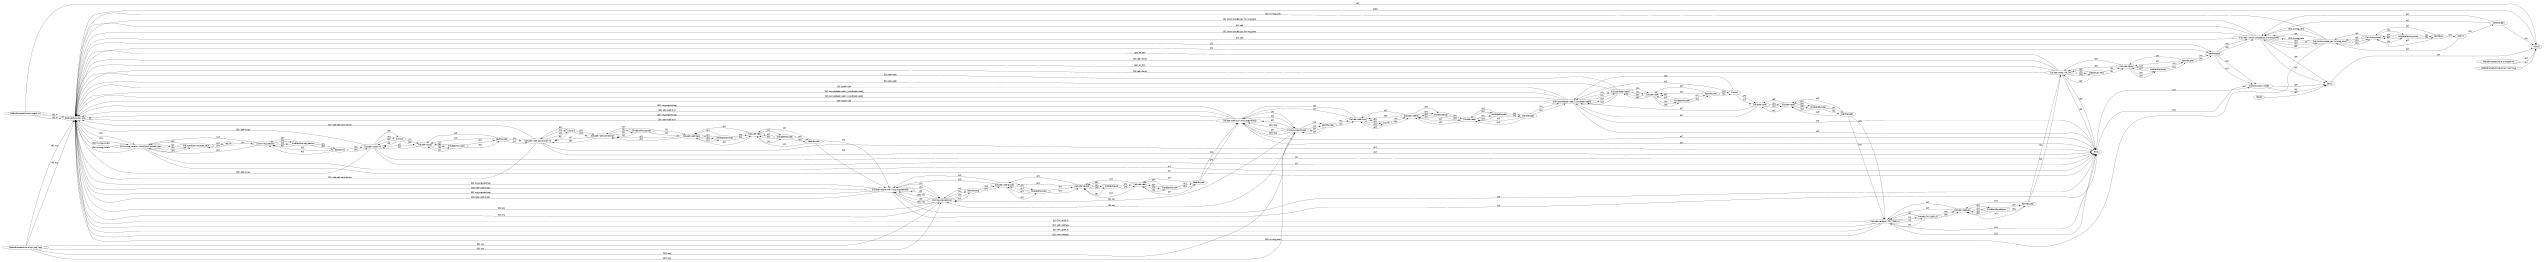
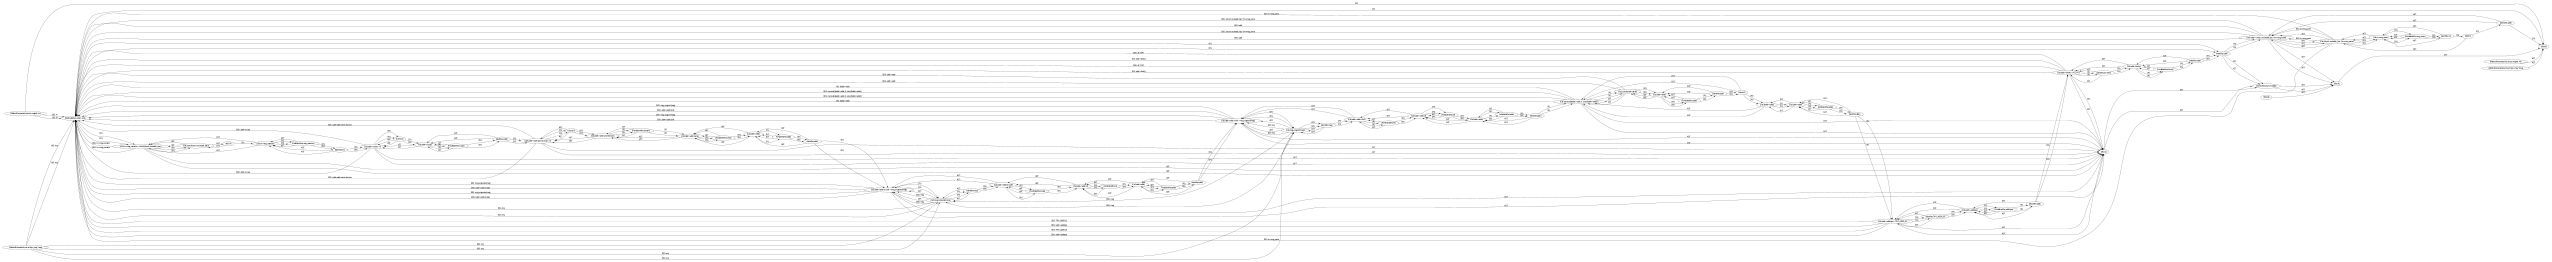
  digraph {
    fontname=Roboto
    rankdir=LR
    node [fontname=Roboto]
    edge [fontname=Roboto]
    n1 [label="(MethodReturn,static void)"]
    n2 [label="(Call,m->msg_namelen = sizeof(struct sockaddr_tipc))"]
    n3 [label="(Identifier,addr)"]
    1000102
    n5 [label="(Block,)"]
    n6 [label="(Call,sizeof(struct sockaddr_tipc))"]
    n7 [label="(Call,*addr = (struct sockaddr_tipc *)m->msg_name)"]
    n8 [label="(ControlStructure,if (addr))"]
    n9 [label="(MethodParameterIn,struct msghdr *m)"]
    n10 [label="(MethodParameterOut,struct msghdr *m)"]
    n11 [label="(MethodParameterIn,struct tipc_msg *msg)"]
    n12 [label="(Call,msg_orignode(msg))"]
    n13 [label="(Call,msg_origport(msg))"]
    n14 [label="(Call,addr->addr.id.node = msg_orignode(msg))"]
    n15 [label="(Identifier,msg)"]
    n16 [label="(Call,addr->addr.id.ref = msg_origport(msg))"]
    n17 [label="(Identifier,msg)"]
    n18 [label="(MethodParameterOut,struct tipc_msg *msg)"]
    n19 [label="(FieldIdentifier,id)"]
    n20 [label="(Call,addr->addr.id)"]
    n21 [label="(Call,addr->addr)"]
    n22 [label="(Call,addr->addr.id.node)"]
    n23 [label="(FieldIdentifier,addr)"]
    n24 [label="(FieldIdentifier,node)"]
    n25 [label="(Identifier,addr)"]
    n26 [label="(FieldIdentifier,name)"]
    n27 [label="(Call,addr->addr.name)"]
    n28 [label="(Call,addr->addr)"]
    n29 [label="(Call,addr->addr.name.domain)"]
    n30 [label="(FieldIdentifier,addr)"]
-   n31 [label="(FieldIdentifier,orignode)"]
+   n31 [label="(FieldIdentifier,domain)"]
    n32 [label="(Call,addr->addr.name.domain = 0)"]
    n33 [label="(Literal,0)"]
    n34 [label="(Identifier,addr)"]
    n35 [label="(Literal,0)"]
    n36 [label="(Call,addr->scope = 0)"]
    n37 [label="(Call,addr->scope)"]
    n38 [label="(FieldIdentifier,scope)"]
    n39 [label="(Identifier,addr)"]
    1000176
    n41 [label="(Call,m->msg_namelen)"]
    n42 [label="(FieldIdentifier,msg_namelen)"]
    n43 [label="(Identifier,m)"]
    n44 [label="(Block,)"]
    n45 [label="(Call,(struct sockaddr_tipc *)m->msg_name)"]
    n46 [label="(Call,m->msg_name)"]
    n47 [label="(Identifier,addr)"]
    n48 [label="(FieldIdentifier,msg_name)"]
    n49 [label="(Identifier,m)"]
    1000110
    n51 [label="(Identifier,AF_TIPC)"]
    n52 [label="(Call,addr->family = AF_TIPC)"]
    n53 [label="(Call,addr->family)"]
    n54 [label="(FieldIdentifier,family)"]
    n55 [label="(Identifier,addr)"]
    n56 [label="(Identifier,TIPC_ADDR_ID)"]
    n57 [label="(Call,addr->addrtype = TIPC_ADDR_ID)"]
    n58 [label="(Call,addr->addrtype)"]
    n59 [label="(FieldIdentifier,addrtype)"]
    n60 [label="(Identifier,addr)"]
    n61 [label="(Call,addr->addr)"]
    n62 [label="(FieldIdentifier,addr)"]
    n63 [label="(Call,&addr->addr)"]
    n64 [label="(Identifier,addr)"]
    n65 [label="(Call,memset(&addr->addr, 0, sizeof(addr->addr)))"]
    n66 [label="(Call,sizeof(addr->addr))"]
    n67 [label="(Call,addr->addr)"]
    n68 [label="(Literal,0)"]
    n69 [label="(FieldIdentifier,addr)"]
    n70 [label="(Identifier,addr)"]
    n71 [label="(FieldIdentifier,id)"]
    n72 [label="(Call,addr->addr.id)"]
    n73 [label="(Call,addr->addr)"]
    n74 [label="(Call,addr->addr.id.ref)"]
    n75 [label="(FieldIdentifier,addr)"]
-   n76 [label="(Call,ref)"]
+   n76 [label="(FieldIdentifier,ref)"]
    n77 [label="(Identifier,addr)"]
    1000106
    n1 -> n2 [label="CFG: "]
    n1 -> n2 [label="CFG: "]
    n1 -> n3 [label="CFG: "]
    n1 -> n3 [label="CFG: "]
-   n1 -> 1000102 [label="ADDR: "]
+   n1 -> 1000102 [label="AST: "]
    n2 -> n1 [label="DDG: m->msg_namelen"]
    n2 -> n1 [label="DDG: m->msg_namelen"]
    n2 -> n5 [label="AST: "]
    n2 -> n5 [label="AST: "]
    n2 -> n6 [label="CFG: "]
    n2 -> n6 [label="CFG: "]
    n3 -> n7 [label="CFG: "]
    n3 -> n7 [label="CFG: "]
    n3 -> n8 [label="AST: "]
    n3 -> n8 [label="AST: "]
    n5 -> n8 [label="AST: "]
    n5 -> n8 [label="AST: "]
    n6 -> n2 [label="AST: "]
    n6 -> n2 [label="AST: "]
    n6 -> 1000176 [label="AST: "]
    n7 -> n1 [label="DDG: addr"]
    n7 -> n1 [label="DDG: (struct sockaddr_tipc *)m->msg_name"]
    n7 -> n1 [label="DDG: addr"]
    n7 -> n1 [label="DDG: (struct sockaddr_tipc *)m->msg_name"]
    n7 -> n44 [label="AST: "]
    n7 -> n44 [label="AST: "]
    n7 -> n45 [label="CFG: "]
    n7 -> n45 [label="CFG: "]
    n8 -> n44 [label="AST: "]
    n8 -> n44 [label="AST: "]
    n9 -> n1 [label="DDG: m"]
    n9 -> n1 [label="DDG: m"]
    n9 -> 1000102 [label="AST: "]
    n10 -> 1000102 [label="AST: "]
    n11 -> n1 [label="DDG: msg"]
    n11 -> n1 [label="DDG: msg"]
    n11 -> n12 [label="DDG: msg"]
    n11 -> n12 [label="DDG: msg"]
    n11 -> n13 [label="DDG: msg"]
    n11 -> n13 [label="DDG: msg"]
    n12 -> n1 [label="DDG: msg"]
    n12 -> n1 [label="DDG: msg"]
    n12 -> n14 [label="AST: "]
    n12 -> n14 [label="DDG: msg"]
    n12 -> n14 [label="AST: "]
    n12 -> n14 [label="DDG: msg"]
    n12 -> n15 [label="CFG: "]
    n12 -> n15 [label="CFG: "]
    n13 -> n12 [label="DDG: msg"]
    n13 -> n12 [label="DDG: msg"]
    n13 -> n16 [label="AST: "]
    n13 -> n16 [label="DDG: msg"]
    n13 -> n16 [label="AST: "]
    n13 -> n16 [label="DDG: msg"]
    n13 -> n17 [label="CFG: "]
    n13 -> n17 [label="CFG: "]
    n14 -> n1 [label="DDG: addr->addr.id.node"]
    n14 -> n1 [label="DDG: msg_orignode(msg)"]
    n14 -> n1 [label="DDG: addr->addr.id.node"]
    n14 -> n1 [label="DDG: msg_orignode(msg)"]
    n14 -> n5 [label="AST: "]
    n14 -> n5 [label="AST: "]
    n14 -> n12 [label="CFG: "]
    n14 -> n12 [label="CFG: "]
    n15 -> n12 [label="AST: "]
    n15 -> n12 [label="AST: "]
    n15 -> n22 [label="CFG: "]
    n15 -> n22 [label="CFG: "]
    n16 -> n1 [label="DDG: msg_origport(msg)"]
    n16 -> n1 [label="DDG: addr->addr.id.ref"]
    n16 -> n1 [label="DDG: msg_origport(msg)"]
    n16 -> n1 [label="DDG: addr->addr.id.ref"]
    n16 -> n5 [label="AST: "]
    n16 -> n5 [label="AST: "]
    n16 -> n13 [label="CFG: "]
    n16 -> n13 [label="CFG: "]
    n17 -> n13 [label="AST: "]
    n17 -> n13 [label="AST: "]
    n17 -> n74 [label="CFG: "]
    n17 -> n74 [label="CFG: "]
    n18 -> 1000102 [label="AST: "]
    n19 -> n20 [label="AST: "]
    n19 -> n20 [label="AST: "]
    n19 -> n21 [label="CFG: "]
    n19 -> n21 [label="CFG: "]
    n20 -> n19 [label="CFG: "]
    n20 -> n19 [label="CFG: "]
    n20 -> n22 [label="AST: "]
    n20 -> n22 [label="AST: "]
    n21 -> n20 [label="AST: "]
    n21 -> n20 [label="AST: "]
    n21 -> n23 [label="CFG: "]
    n21 -> n23 [label="CFG: "]
    n22 -> n14 [label="AST: "]
    n22 -> n14 [label="AST: "]
    n22 -> n24 [label="CFG: "]
    n22 -> n24 [label="CFG: "]
    n23 -> n21 [label="AST: "]
    n23 -> n21 [label="AST: "]
    n23 -> n25 [label="CFG: "]
    n23 -> n25 [label="CFG: "]
    n24 -> n20 [label="CFG: "]
    n24 -> n20 [label="CFG: "]
    n24 -> n22 [label="AST: "]
    n24 -> n22 [label="AST: "]
    n25 -> n16 [label="CFG: "]
    n25 -> n16 [label="CFG: "]
    n25 -> n21 [label="AST: "]
    n25 -> n21 [label="AST: "]
    n26 -> n27 [label="AST: "]
    n26 -> n27 [label="AST: "]
    n26 -> n28 [label="CFG: "]
    n26 -> n28 [label="CFG: "]
    n27 -> n26 [label="CFG: "]
    n27 -> n26 [label="CFG: "]
    n27 -> n29 [label="AST: "]
    n27 -> n29 [label="AST: "]
    n28 -> n27 [label="AST: "]
    n28 -> n27 [label="AST: "]
    n28 -> n30 [label="CFG: "]
    n28 -> n30 [label="CFG: "]
    n29 -> n31 [label="CFG: "]
    n29 -> n31 [label="CFG: "]
    n29 -> n32 [label="AST: "]
    n29 -> n32 [label="AST: "]
    n30 -> n28 [label="AST: "]
    n30 -> n28 [label="AST: "]
    n30 -> n34 [label="CFG: "]
    n30 -> n34 [label="CFG: "]
    n31 -> n27 [label="CFG: "]
    n31 -> n27 [label="CFG: "]
    n31 -> n29 [label="AST: "]
    n31 -> n29 [label="AST: "]
    n32 -> n1 [label="DDG: addr->addr.name.domain"]
    n32 -> n1 [label="DDG: addr->addr.name.domain"]
    n32 -> n5 [label="AST: "]
    n32 -> n5 [label="AST: "]
    n32 -> n33 [label="CFG: "]
    n32 -> n33 [label="CFG: "]
    n33 -> n29 [label="CFG: "]
    n33 -> n29 [label="CFG: "]
    n33 -> n32 [label="AST: "]
    n33 -> n32 [label="AST: "]
    n34 -> n14 [label="CFG: "]
    n34 -> n14 [label="CFG: "]
    n34 -> n28 [label="AST: "]
    n34 -> n28 [label="AST: "]
    n35 -> n36 [label="AST: "]
    n35 -> n36 [label="AST: "]
    n35 -> n37 [label="CFG: "]
    n35 -> n37 [label="CFG: "]
    n36 -> n1 [label="DDG: addr->scope"]
    n36 -> n1 [label="DDG: addr->scope"]
    n36 -> n5 [label="AST: "]
    n36 -> n5 [label="AST: "]
    n36 -> n35 [label="CFG: "]
    n36 -> n35 [label="CFG: "]
    n37 -> n36 [label="AST: "]
    n37 -> n36 [label="AST: "]
    n37 -> n38 [label="CFG: "]
    n37 -> n38 [label="CFG: "]
    n38 -> n37 [label="AST: "]
    n38 -> n37 [label="AST: "]
    n38 -> n39 [label="CFG: "]
    n38 -> n39 [label="CFG: "]
    n39 -> n32 [label="CFG: "]
    n39 -> n32 [label="CFG: "]
    n39 -> n37 [label="AST: "]
    n39 -> n37 [label="AST: "]
    1000176 -> n6 [label="AST: "]
    1000176 -> n41 [label="CFG: "]
    n41 -> n2 [label="AST: "]
    n41 -> n2 [label="AST: "]
    n41 -> n42 [label="CFG: "]
    n41 -> n42 [label="CFG: "]
    n42 -> n41 [label="AST: "]
    n42 -> n41 [label="AST: "]
    n42 -> n43 [label="CFG: "]
    n42 -> n43 [label="CFG: "]
    n43 -> n36 [label="CFG: "]
    n43 -> n36 [label="CFG: "]
    n43 -> n41 [label="AST: "]
    n43 -> n41 [label="AST: "]
    n44 -> 1000102 [label="AST: "]
    n45 -> n1 [label="DDG: m->msg_name"]
    n45 -> n1 [label="DDG: m->msg_name"]
    n45 -> n7 [label="AST: "]
    n45 -> n7 [label="DDG: m->msg_name"]
    n45 -> n7 [label="AST: "]
    n45 -> n7 [label="DDG: m->msg_name"]
    n45 -> n46 [label="CFG: "]
    n45 -> n46 [label="CFG: "]
    n46 -> n45 [label="AST: "]
    n46 -> n45 [label="AST: "]
    n46 -> n48 [label="CFG: "]
    n46 -> n48 [label="CFG: "]
    n47 -> 1000102 [label="CFG: "]
    n47 -> n7 [label="AST: "]
    n47 -> n7 [label="AST: "]
    n48 -> n46 [label="AST: "]
    n48 -> n46 [label="AST: "]
    n48 -> n49 [label="CFG: "]
    n48 -> n49 [label="CFG: "]
    n49 -> n46 [label="AST: "]
    n49 -> n46 [label="AST: "]
    n49 -> 1000110 [label="CFG: "]
    1000110 -> n45 [label="AST: "]
    1000110 -> n47 [label="CFG: "]
    n51 -> n52 [label="AST: "]
    n51 -> n52 [label="AST: "]
    n51 -> n53 [label="CFG: "]
    n51 -> n53 [label="CFG: "]
    n52 -> n1 [label="DDG: AF_TIPC"]
    n52 -> n1 [label="DDG: addr->family"]
    n52 -> n1 [label="DDG: AF_TIPC"]
    n52 -> n1 [label="DDG: addr->family"]
    n52 -> n5 [label="AST: "]
    n52 -> n5 [label="AST: "]
    n52 -> n51 [label="CFG: "]
    n52 -> n51 [label="CFG: "]
    n53 -> n52 [label="AST: "]
    n53 -> n52 [label="AST: "]
    n53 -> n54 [label="CFG: "]
    n53 -> n54 [label="CFG: "]
    n54 -> n53 [label="AST: "]
    n54 -> n53 [label="AST: "]
    n54 -> n55 [label="CFG: "]
    n54 -> n55 [label="CFG: "]
    n55 -> n3 [label="CFG: "]
    n55 -> n3 [label="CFG: "]
    n55 -> n53 [label="AST: "]
    n55 -> n53 [label="AST: "]
    n56 -> n57 [label="AST: "]
    n56 -> n57 [label="AST: "]
    n56 -> n58 [label="CFG: "]
    n56 -> n58 [label="CFG: "]
    n57 -> n1 [label="DDG: TIPC_ADDR_ID"]
    n57 -> n1 [label="DDG: addr->addrtype"]
    n57 -> n1 [label="DDG: TIPC_ADDR_ID"]
    n57 -> n1 [label="DDG: addr->addrtype"]
    n57 -> n5 [label="AST: "]
    n57 -> n5 [label="AST: "]
    n57 -> n56 [label="CFG: "]
    n57 -> n56 [label="CFG: "]
    n58 -> n57 [label="AST: "]
    n58 -> n57 [label="AST: "]
    n58 -> n59 [label="CFG: "]
    n58 -> n59 [label="CFG: "]
    n59 -> n58 [label="AST: "]
    n59 -> n58 [label="AST: "]
    n59 -> n60 [label="CFG: "]
    n59 -> n60 [label="CFG: "]
    n60 -> n52 [label="CFG: "]
    n60 -> n52 [label="CFG: "]
    n60 -> n58 [label="AST: "]
    n60 -> n58 [label="AST: "]
    n61 -> n62 [label="CFG: "]
    n61 -> n62 [label="CFG: "]
    n61 -> n63 [label="AST: "]
    n61 -> n63 [label="AST: "]
    n62 -> n61 [label="AST: "]
    n62 -> n61 [label="AST: "]
    n62 -> n64 [label="CFG: "]
    n62 -> n64 [label="CFG: "]
    n63 -> n61 [label="CFG: "]
    n63 -> n61 [label="CFG: "]
    n63 -> n65 [label="AST: "]
    n63 -> n65 [label="AST: "]
    n64 -> n57 [label="CFG: "]
    n64 -> n57 [label="CFG: "]
    n64 -> n61 [label="AST: "]
    n64 -> n61 [label="AST: "]
    n65 -> n1 [label="DDG: memset(&addr->addr, 0, sizeof(addr->addr))"]
    n65 -> n1 [label="DDG: &addr->addr"]
    n65 -> n1 [label="DDG: memset(&addr->addr, 0, sizeof(addr->addr))"]
    n65 -> n1 [label="DDG: &addr->addr"]
    n65 -> n5 [label="AST: "]
    n65 -> n5 [label="AST: "]
    n65 -> n66 [label="CFG: "]
    n65 -> n66 [label="CFG: "]
    n66 -> n1 [label="DDG: addr->addr"]
    n66 -> n1 [label="DDG: addr->addr"]
    n66 -> n65 [label="AST: "]
    n66 -> n65 [label="AST: "]
    n66 -> n67 [label="CFG: "]
    n66 -> n67 [label="CFG: "]
    n67 -> n66 [label="AST: "]
    n67 -> n66 [label="AST: "]
    n67 -> n69 [label="CFG: "]
    n67 -> n69 [label="CFG: "]
    n68 -> n63 [label="CFG: "]
    n68 -> n63 [label="CFG: "]
    n68 -> n65 [label="AST: "]
    n68 -> n65 [label="AST: "]
    n69 -> n67 [label="AST: "]
    n69 -> n67 [label="AST: "]
    n69 -> n70 [label="CFG: "]
    n69 -> n70 [label="CFG: "]
    n70 -> n67 [label="AST: "]
    n70 -> n67 [label="AST: "]
    n70 -> n68 [label="CFG: "]
    n70 -> n68 [label="CFG: "]
    n71 -> n72 [label="AST: "]
    n71 -> n72 [label="AST: "]
    n71 -> n73 [label="CFG: "]
    n71 -> n73 [label="CFG: "]
    n72 -> n71 [label="CFG: "]
    n72 -> n71 [label="CFG: "]
    n72 -> n74 [label="AST: "]
    n72 -> n74 [label="AST: "]
    n73 -> n72 [label="AST: "]
    n73 -> n72 [label="AST: "]
    n73 -> n75 [label="CFG: "]
    n73 -> n75 [label="CFG: "]
    n74 -> n16 [label="AST: "]
    n74 -> n16 [label="AST: "]
    n74 -> n76 [label="CFG: "]
    n74 -> n76 [label="CFG: "]
    n75 -> n73 [label="AST: "]
    n75 -> n73 [label="AST: "]
    n75 -> n77 [label="CFG: "]
    n75 -> n77 [label="CFG: "]
    n76 -> n72 [label="CFG: "]
    n76 -> n72 [label="CFG: "]
    n76 -> n74 [label="AST: "]
    n76 -> n74 [label="AST: "]
    n77 -> n65 [label="CFG: "]
    n77 -> n65 [label="CFG: "]
    n77 -> n73 [label="AST: "]
    n77 -> n73 [label="AST: "]
    1000106 -> n44 [label="AST: "]
  }
